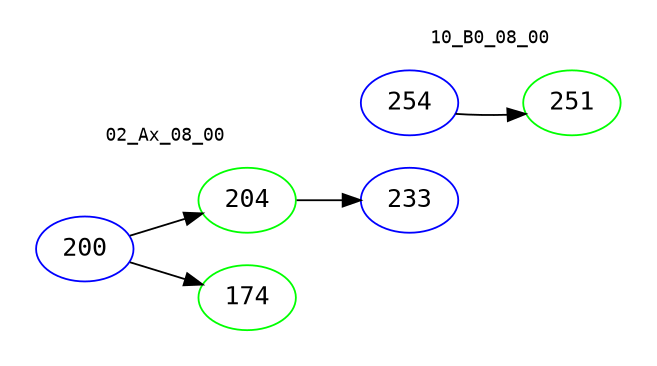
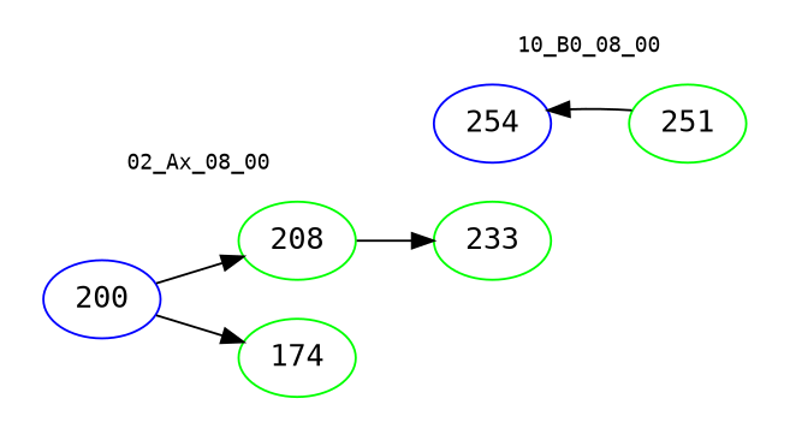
  digraph {
    fontname="DejaVu Sans Mono"
    rankdir=LR
    node [color=green fontname="DejaVu Sans Mono"]
    edge [color=black fontname="DejaVu Sans Mono"]
    n1 [color=blue label=200]
    n2 [label=174]
-   n3 [label=204]
+   n3 [label=208]
    n4 [color=blue label=254]
-   n5 [color=blue label=233]
+   n5 [label=233]
    n6 [label=251]
    subgraph cluster_1 {
      color=white
      fontsize=10
      label="02_Ax_08_00"
      n1
      n2
      n3
    }
    subgraph cluster_2 {
      color=white
      fontsize=10
      label="10_B0_08_00"
      n4
      n5
      n6
    }
    n1 -> n2
    n1 -> n3
    n3 -> n5
-   n4 -> n6
+   n6 -> n4
  }
